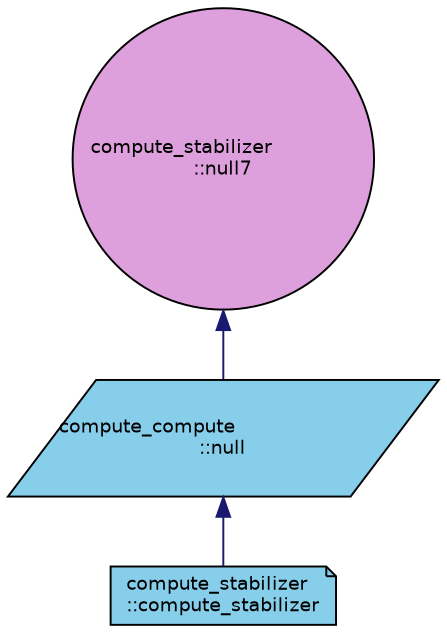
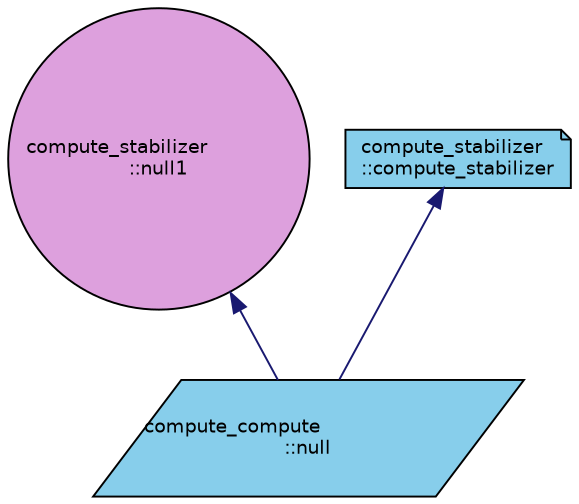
  digraph {
    rankdir=TB
    node [color=black fillcolor=skyblue fontname=Helvetica fontsize=10 style=filled]
    edge [color=midnightblue dir=back fontname=Helvetica fontsize=10 labelfontname=Helvetica labelfontsize=10 style=solid]
-   n1 [fillcolor=plum fontcolor=black height=0.2 label="compute_stabilizer\l::null7" shape=circle width=0.4]
+   n1 [fillcolor=plum fontcolor=black height=0.2 label="compute_stabilizer\l::null1" shape=circle width=0.4]
    n2 [height=0.2 label="compute_compute\l::null" shape=parallelogram width=0.4]
    n3 [height=0.2 label="compute_stabilizer\l::compute_stabilizer" shape=note width=0.4]
    n1 -> n2
-   n2 -> n3
+   n3 -> n2
  }
